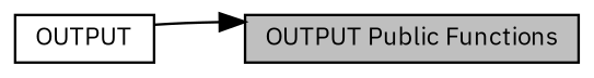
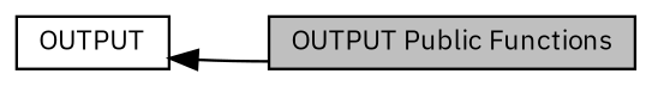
  digraph {
    rankdir=LR
    fontname="IBM Plex Sans"
    node [color=black fontname="IBM Plex Sans" fontsize=10 shape=box style=filled]
    n1 [fillcolor=white height=0.2 label=OUTPUT width=0.4]
    n2 [fillcolor=grey75 fontcolor=black height=0.2 label="OUTPUT Public Functions" width=0.4]
-   n2 -> n1 [dir=back fontname="IBM Plex Sans" fontsize=10 labelfontname=Helvetica labelfontsize=10 shape=plaintext style=solid]
+   n1 -> n2 [dir=back fontname="IBM Plex Sans" fontsize=10 labelfontname=Helvetica labelfontsize=10 shape=plaintext style=solid]
  }
